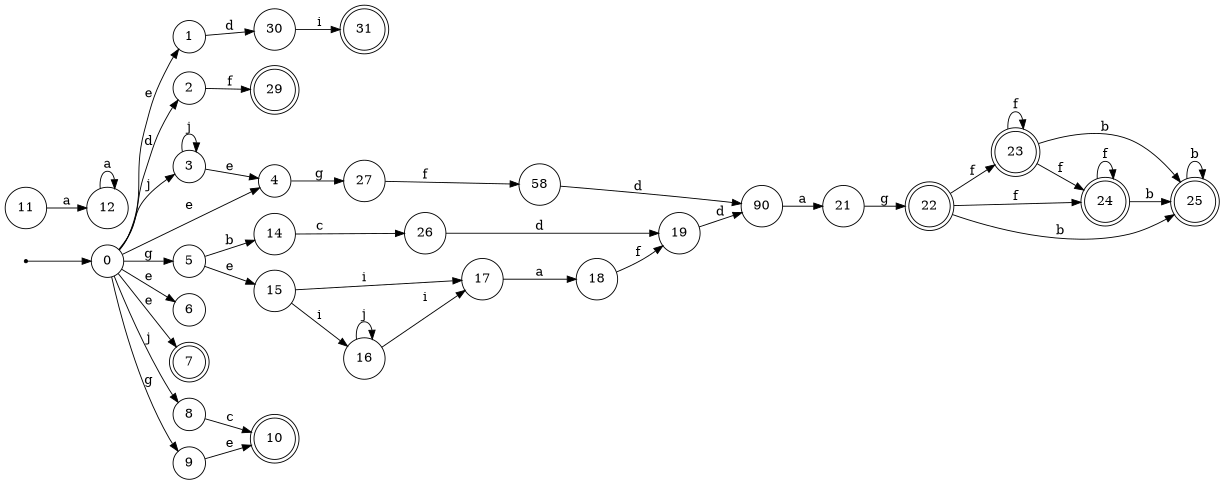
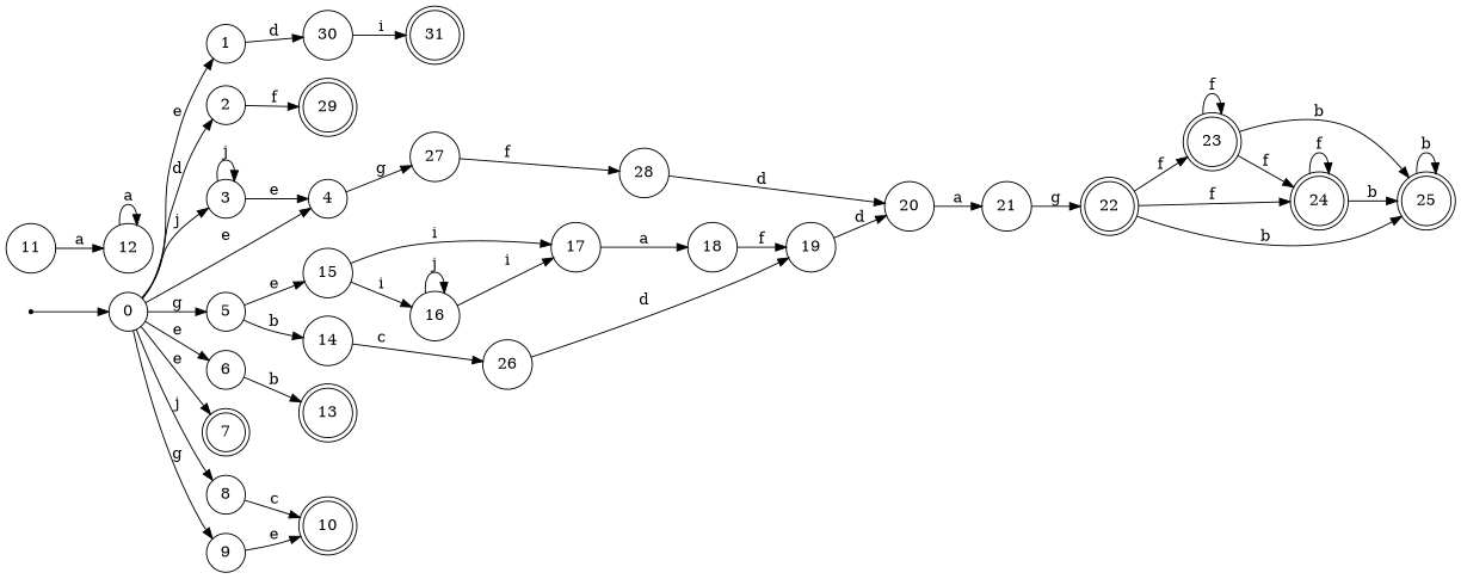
  digraph {
    rankdir=LR
    node [shape=circle]
    dummy0 [shape=point]
    0
    1
    2
    3
    4
    5
    6
    7 [shape=doublecircle]
    8
    9
    30
    29 [shape=doublecircle]
    27
    14
    15
+   13 [shape=doublecircle]
    10 [shape=doublecircle]
    31 [shape=doublecircle]
-   28 [label=58]
+   28
    26
    16
    17
    11
    12
    19
    18
-   20 [label=90]
+   20
    21
    22 [shape=doublecircle]
    23 [shape=doublecircle]
    24 [shape=doublecircle]
    25 [shape=doublecircle]
    dummy0 -> 0
    0 -> 1 [label=e]
    0 -> 2 [label=d]
    0 -> 3 [label=j]
    0 -> 4 [label=e]
    0 -> 5 [label=g]
    0 -> 6 [label=e]
    0 -> 7 [label=e]
    0 -> 8 [label=j]
    0 -> 9 [label=g]
    1 -> 30 [label=d]
    2 -> 29 [label=f]
    3 -> 3 [label=j]
    3 -> 4 [label=e]
    4 -> 27 [label=g]
    5 -> 14 [label=b]
    5 -> 15 [label=e]
+   6 -> 13 [label=b]
    8 -> 10 [label=c]
    9 -> 10 [label=e]
    30 -> 31 [label=i]
    27 -> 28 [label=f]
    14 -> 26 [label=c]
    15 -> 16 [label=i]
    15 -> 17 [label=i]
    28 -> 20 [label=d]
    26 -> 19 [label=d]
    16 -> 16 [label=j]
    16 -> 17 [label=i]
    17 -> 18 [label=a]
    11 -> 12 [label=a]
    12 -> 12 [label=a]
    19 -> 20 [label=d]
    18 -> 19 [label=f]
    20 -> 21 [label=a]
    21 -> 22 [label=g]
    22 -> 23 [label=f]
    22 -> 24 [label=f]
    22 -> 25 [label=b]
    23 -> 23 [label=f]
    23 -> 24 [label=f]
    23 -> 25 [label=b]
    24 -> 24 [label=f]
    24 -> 25 [label=b]
    25 -> 25 [label=b]
  }
